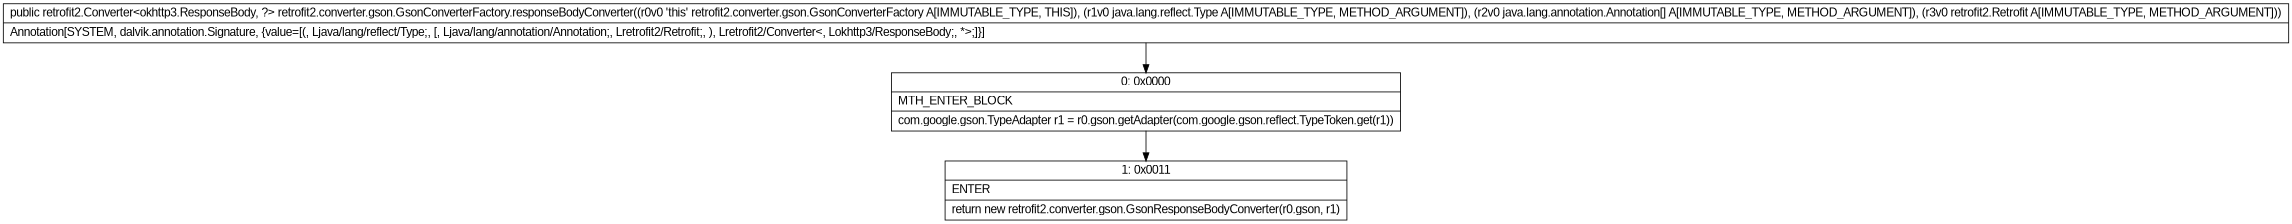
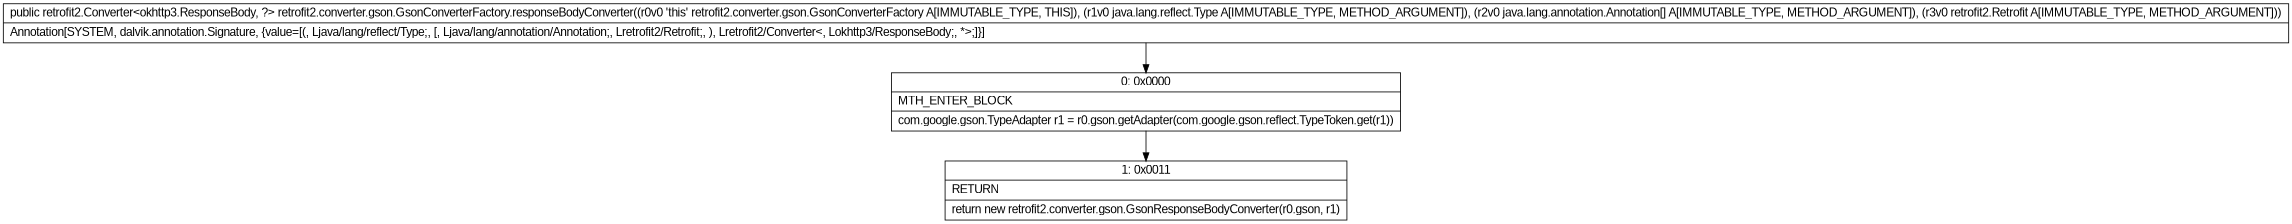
  digraph {
    fontname="Liberation Sans"
    node [shape=record fontname="Liberation Sans"]
    edge [fontname="Liberation Sans"]
    n1 [label="{0\:\ 0x0000|MTH_ENTER_BLOCK\l|com.google.gson.TypeAdapter r1 = r0.gson.getAdapter(com.google.gson.reflect.TypeToken.get(r1))\l}"]
-   n2 [label="{1\:\ 0x0011|ENTER\l|return new retrofit2.converter.gson.GsonResponseBodyConverter(r0.gson, r1)\l}"]
+   n2 [label="{1\:\ 0x0011|RETURN\l|return new retrofit2.converter.gson.GsonResponseBodyConverter(r0.gson, r1)\l}"]
    n3 [label="{public retrofit2.Converter\<okhttp3.ResponseBody, ?\> retrofit2.converter.gson.GsonConverterFactory.responseBodyConverter((r0v0 'this' retrofit2.converter.gson.GsonConverterFactory A[IMMUTABLE_TYPE, THIS]), (r1v0 java.lang.reflect.Type A[IMMUTABLE_TYPE, METHOD_ARGUMENT]), (r2v0 java.lang.annotation.Annotation[] A[IMMUTABLE_TYPE, METHOD_ARGUMENT]), (r3v0 retrofit2.Retrofit A[IMMUTABLE_TYPE, METHOD_ARGUMENT]))  | Annotation[SYSTEM, dalvik.annotation.Signature, \{value=[(, Ljava\/lang\/reflect\/Type;, [, Ljava\/lang\/annotation\/Annotation;, Lretrofit2\/Retrofit;, ), Lretrofit2\/Converter\<, Lokhttp3\/ResponseBody;, *\>;]\}]\l}"]
    n1 -> n2
    n3 -> n1
  }
